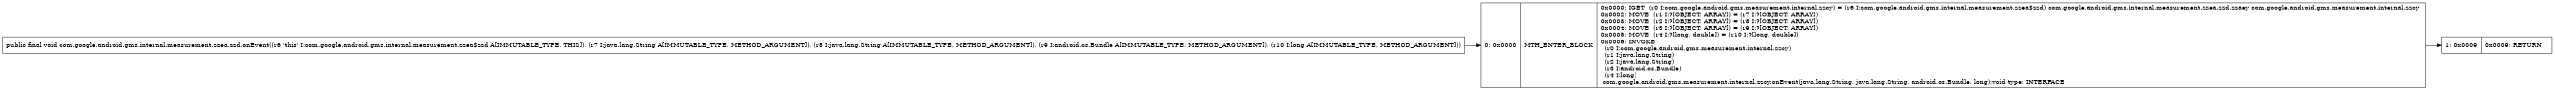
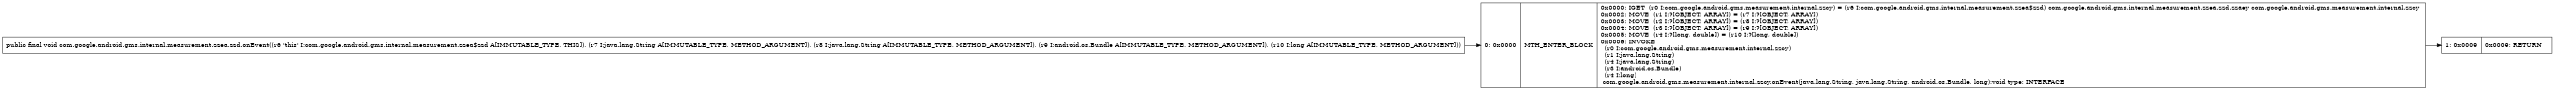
  digraph {
    rankdir=LR
    node [shape=record]
-   n1 [label="{0\:\ 0x0000|MTH_ENTER_BLOCK\l|0x0000: IGET  (r0 I:com.google.android.gms.measurement.internal.zzcy) = (r6 I:com.google.android.gms.internal.measurement.zzea$zzd) com.google.android.gms.internal.measurement.zzea.zzd.zzaey com.google.android.gms.measurement.internal.zzcy \l0x0002: MOVE  (r1 I:?[OBJECT, ARRAY]) = (r7 I:?[OBJECT, ARRAY]) \l0x0003: MOVE  (r2 I:?[OBJECT, ARRAY]) = (r8 I:?[OBJECT, ARRAY]) \l0x0004: MOVE  (r3 I:?[OBJECT, ARRAY]) = (r9 I:?[OBJECT, ARRAY]) \l0x0005: MOVE  (r4 I:?[long, double]) = (r10 I:?[long, double]) \l0x0006: INVOKE  \l  (r0 I:com.google.android.gms.measurement.internal.zzcy)\l  (r1 I:java.lang.String)\l  (r2 I:java.lang.String)\l  (r3 I:android.os.Bundle)\l  (r4 I:long)\l com.google.android.gms.measurement.internal.zzcy.onEvent(java.lang.String, java.lang.String, android.os.Bundle, long):void type: INTERFACE \l}"]
+   n1 [label="{0\:\ 0x0000|MTH_ENTER_BLOCK\l|0x0000: IGET  (r0 I:com.google.android.gms.measurement.internal.zzcy) = (r6 I:com.google.android.gms.internal.measurement.zzea$zzd) com.google.android.gms.internal.measurement.zzea.zzd.zzaey com.google.android.gms.measurement.internal.zzcy \l0x0002: MOVE  (r1 I:?[OBJECT, ARRAY]) = (r7 I:?[OBJECT, ARRAY]) \l0x0003: MOVE  (r2 I:?[OBJECT, ARRAY]) = (r8 I:?[OBJECT, ARRAY]) \l0x0004: MOVE  (r3 I:?[OBJECT, ARRAY]) = (r9 I:?[OBJECT, ARRAY]) \l0x0005: MOVE  (r4 I:?[long, double]) = (r10 I:?[long, double]) \l0x0006: INVOKE  \l  (r0 I:com.google.android.gms.measurement.internal.zzcy)\l  (r1 I:java.lang.String)\l  (r4 I:java.lang.String)\l  (r3 I:android.os.Bundle)\l  (r4 I:long)\l com.google.android.gms.measurement.internal.zzcy.onEvent(java.lang.String, java.lang.String, android.os.Bundle, long):void type: INTERFACE \l}"]
    n2 [label="{1\:\ 0x0009|0x0009: RETURN   \l}"]
    n3 [label="{public final void com.google.android.gms.internal.measurement.zzea.zzd.onEvent((r6 'this' I:com.google.android.gms.internal.measurement.zzea$zzd A[IMMUTABLE_TYPE, THIS]), (r7 I:java.lang.String A[IMMUTABLE_TYPE, METHOD_ARGUMENT]), (r8 I:java.lang.String A[IMMUTABLE_TYPE, METHOD_ARGUMENT]), (r9 I:android.os.Bundle A[IMMUTABLE_TYPE, METHOD_ARGUMENT]), (r10 I:long A[IMMUTABLE_TYPE, METHOD_ARGUMENT])) }"]
    n1 -> n2
    n3 -> n1
  }
